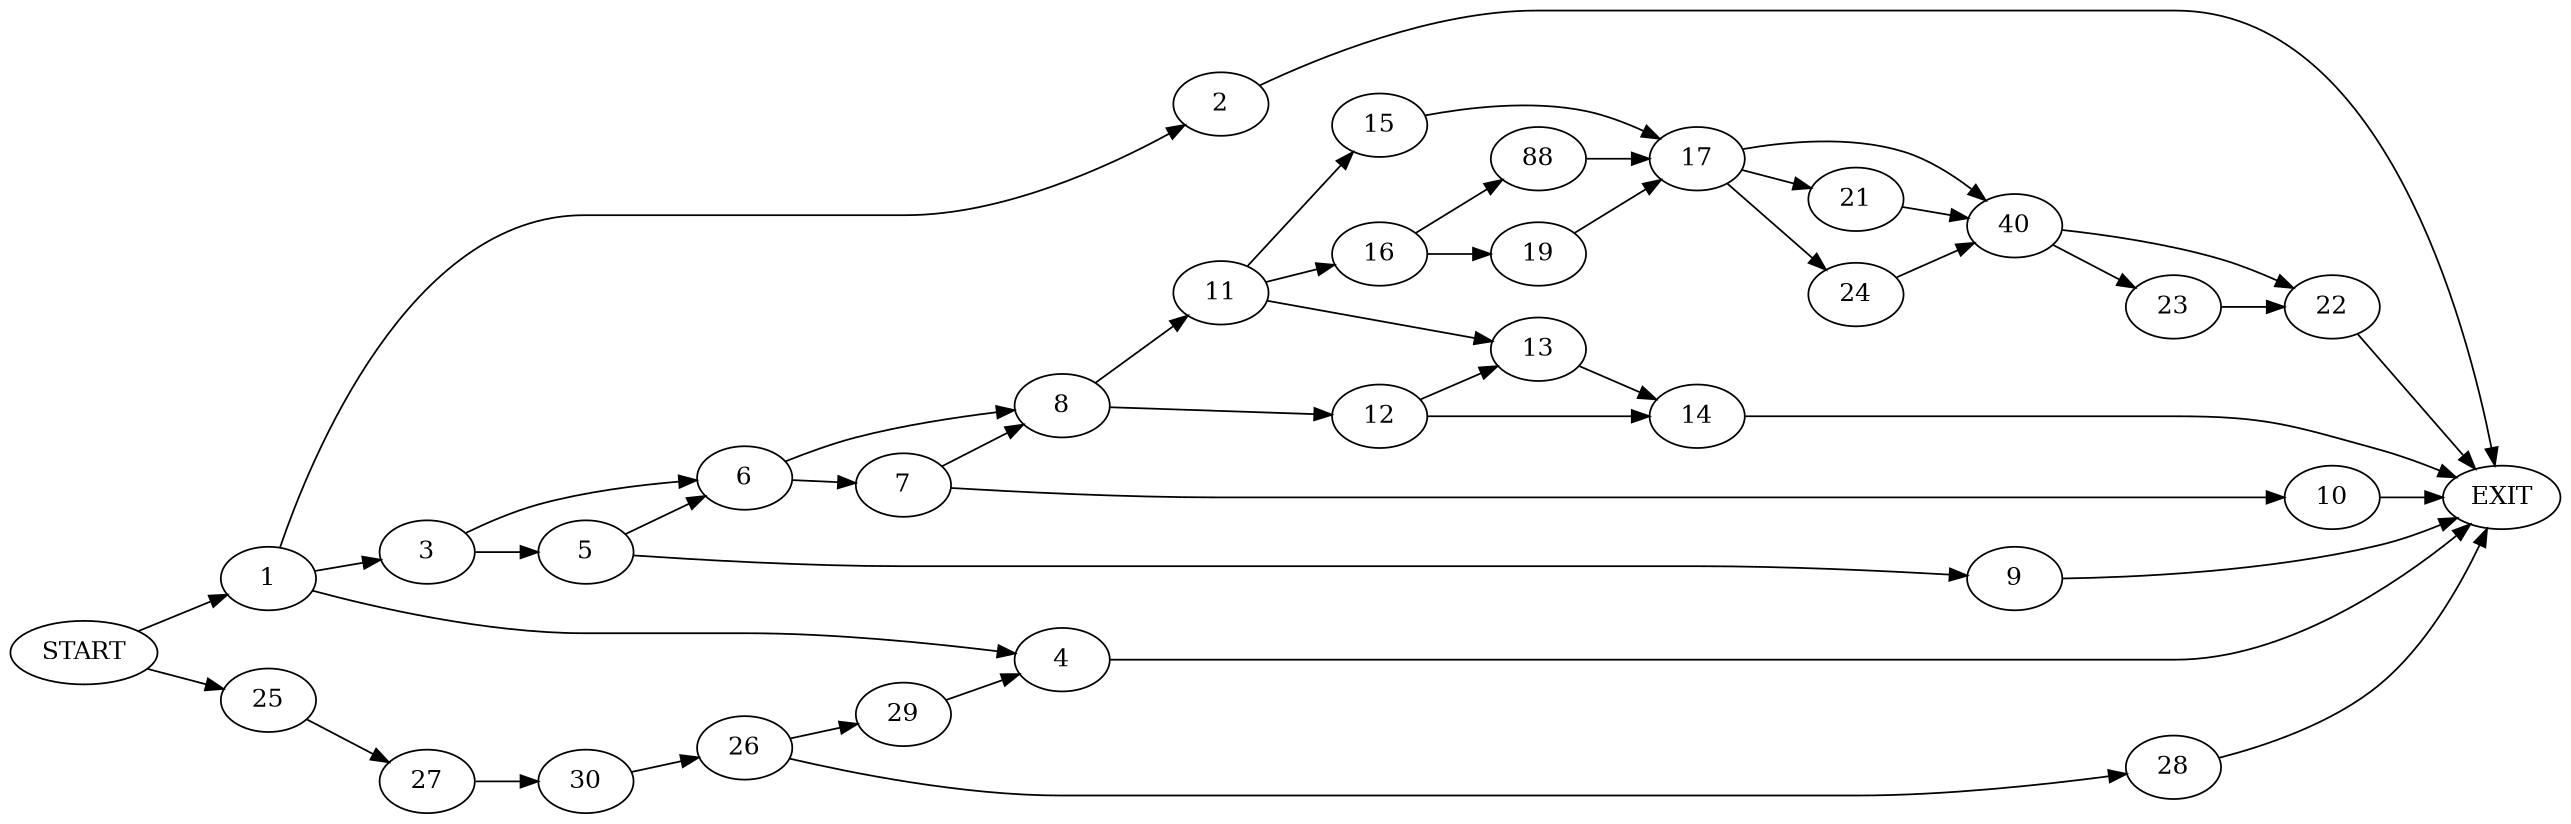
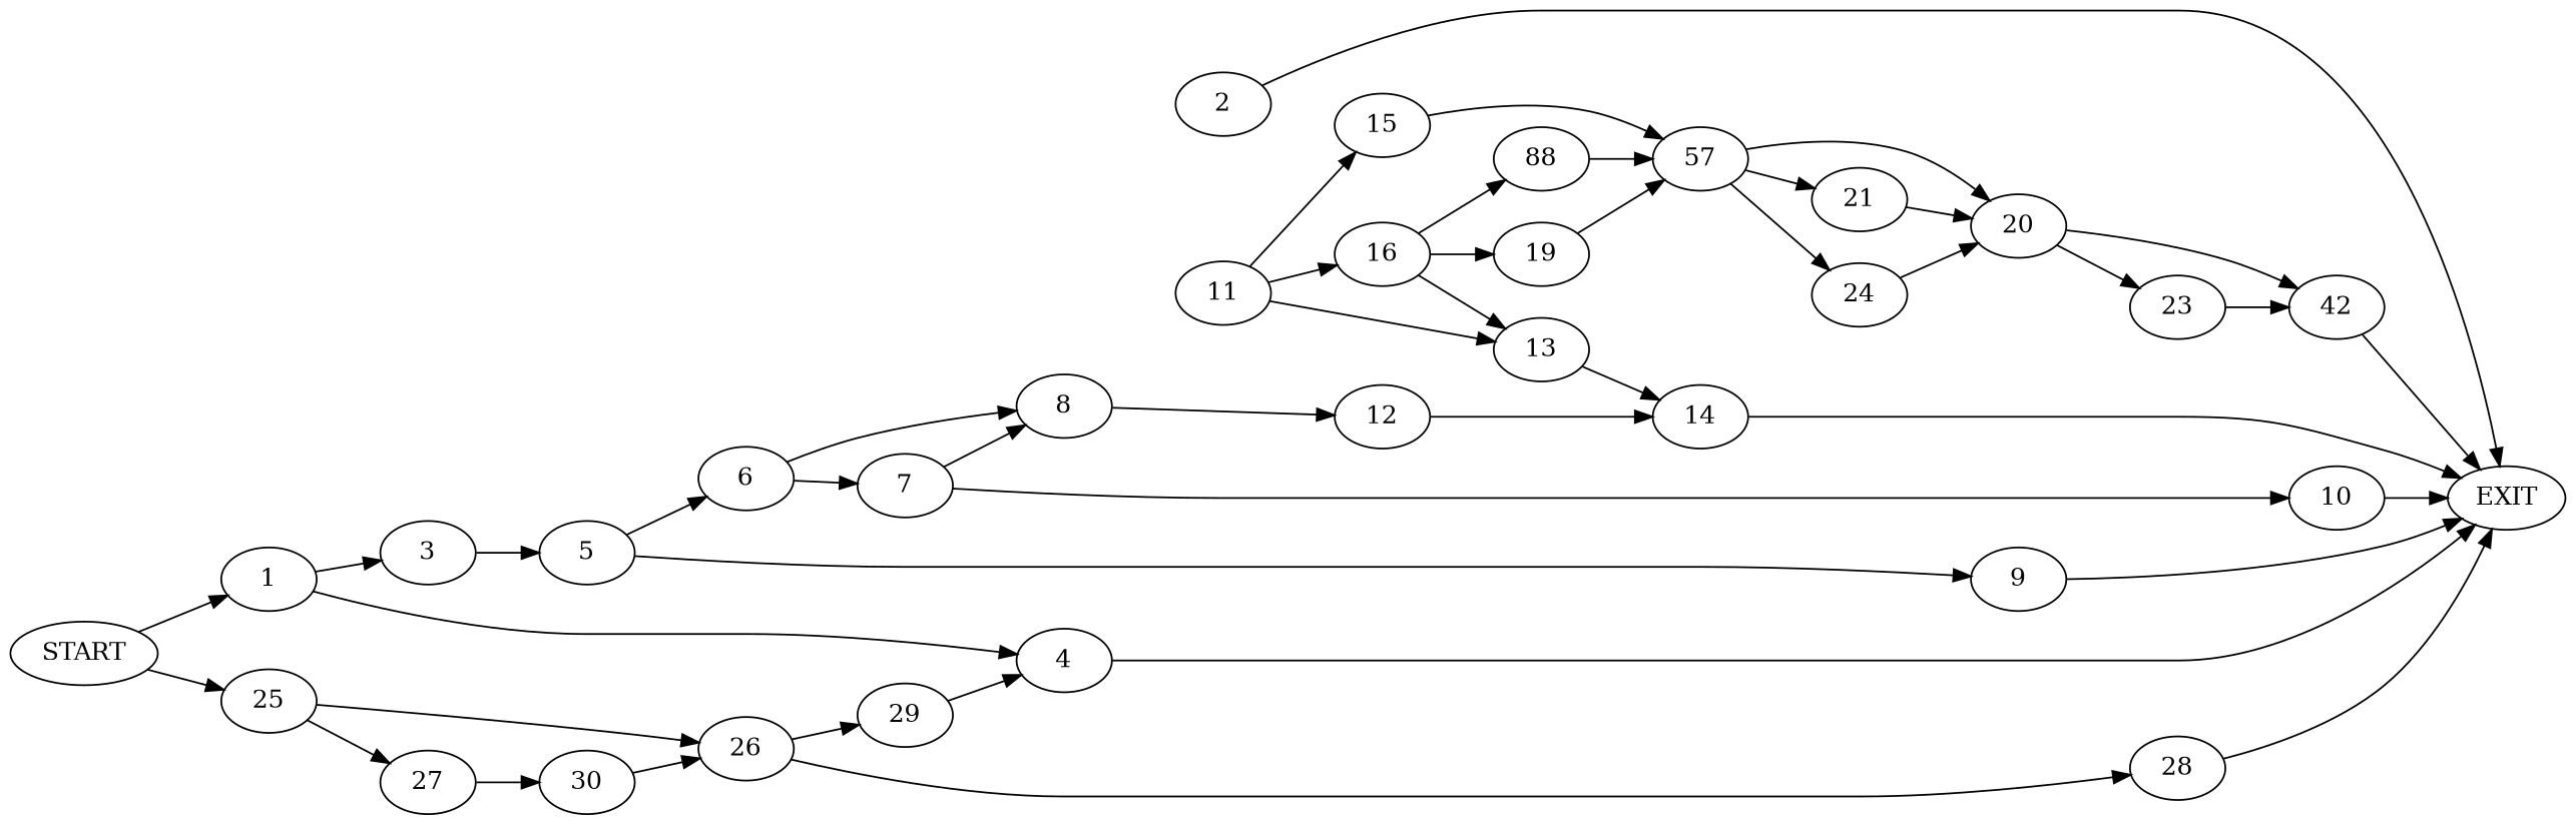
  digraph {
    rankdir=LR
    n1 [label=START]
    1
    25
    2
    3
    4
    26
    27
    n9 [label=EXIT]
    5
    6
    9
    7
    8
    10
    11
    12
    15
    16
    13
    14
-   17
+   17 [label=57]
    n23 [label=88]
    19
-   20 [label=40]
+   20
    21
    24
-   22
+   22 [label=42]
    23
    28
    29
    30
    n1 -> 1
    n1 -> 25
-   1 -> 2
    1 -> 3
    1 -> 4
+   25 -> 26
    25 -> 27
    2 -> n9
    3 -> 5
-   3 -> 6
    4 -> n9
    26 -> 28
    26 -> 29
    27 -> 30
    5 -> 6
    5 -> 9
    6 -> 7
    6 -> 8
    9 -> n9
    7 -> 8
    7 -> 10
-   8 -> 11
    8 -> 12
    10 -> n9
    11 -> 15
    11 -> 16
    11 -> 13
-   12 -> 13
+   16 -> 13
    12 -> 14
    15 -> 17
    16 -> n23
    16 -> 19
    13 -> 14
    14 -> n9
    17 -> 20
    17 -> 21
    17 -> 24
    n23 -> 17
    19 -> 17
    20 -> 22
    20 -> 23
    21 -> 20
    24 -> 20
    22 -> n9
    23 -> 22
    28 -> n9
    29 -> 4
    30 -> 26
  }
